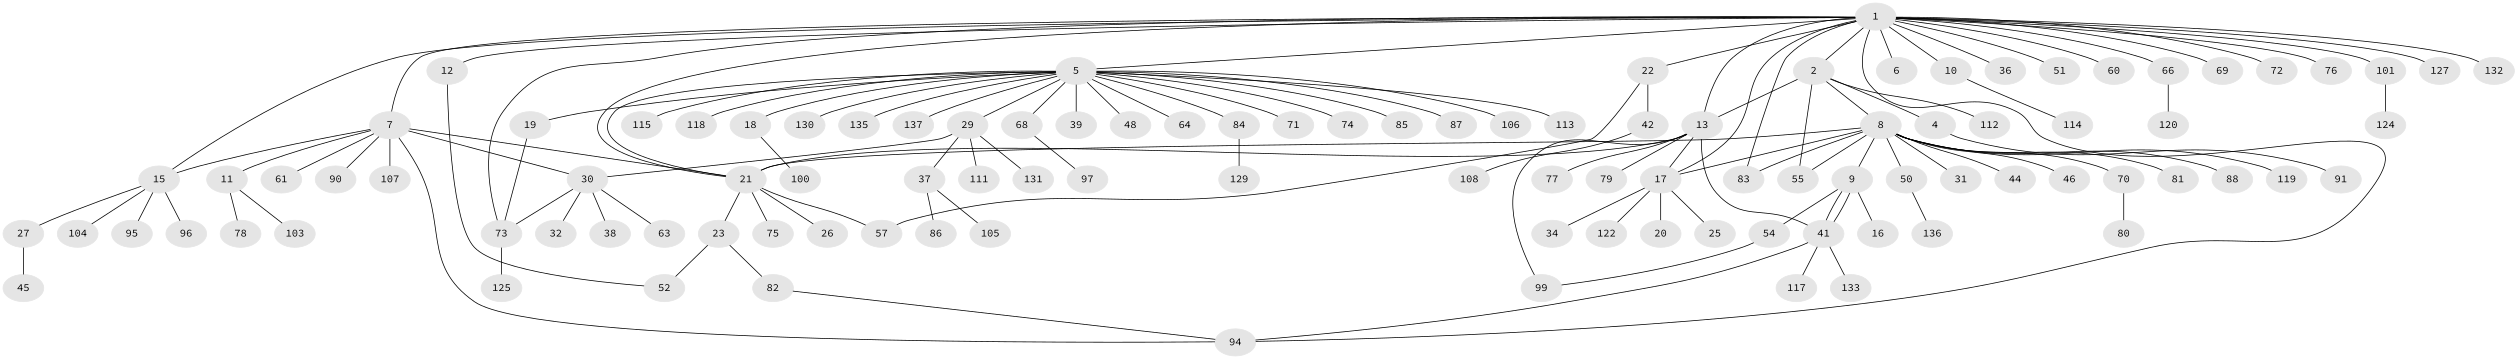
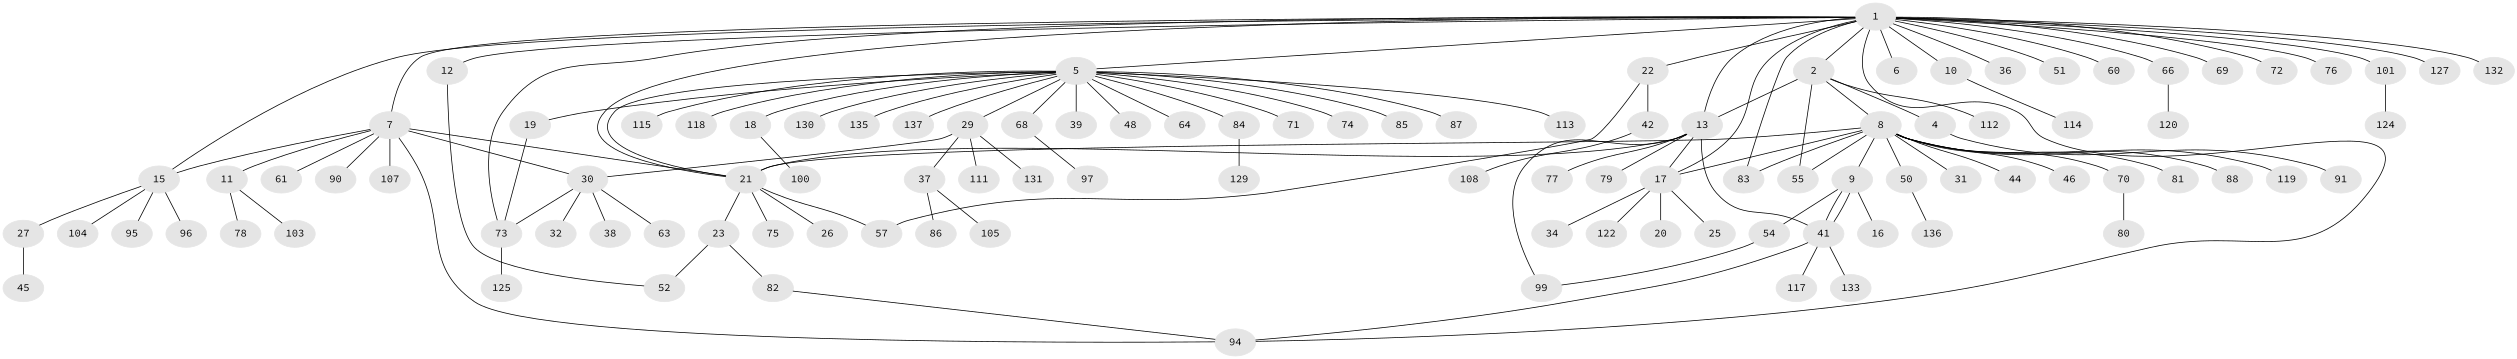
  graph {
    fontname="Source Code Pro"
    node [color=gray90 fontname="Source Code Pro" style=filled]
    edge [fontname="Source Code Pro"]
    1 [super="+49"]
    2 [super="+3"]
    5 [super="+40"]
    6
    7 [super="+14"]
    10 [super="+134"]
    12 [super="+109"]
    13 [super="+28"]
    15 [super="+20"]
    17 [super="+35"]
    21 [super="+58"]
    22
    36
    51 [super="+53"]
    60
    66 [super="+92"]
    69
    72
    73
    76
    83
    94 [super="+123"]
    101
    127
    132
    4 [super="+56"]
    8 [super="+47"]
    55 [super="+67"]
    112
    18
    19
    29 [super="+102"]
    39 [super="+116"]
    48
    64
    68
    71
    74
    84
    85
    87 [super="+89"]
-   106
    113
    115
    118
    130
    135
    137
    11 [super="+65"]
    30 [super="+93"]
    61
    90
    107
    114
    52
    41 [super="+43"]
    77
    79
    99
    27 [super="+33"]
    95
    96
    104
    n64 [label=20]
    25 [super="+98"]
    34
    122
    23 [super="+121"]
    26
    57
    75
    42
    120
    125
    124
    91
    9 [super="+59"]
    31 [super="+126"]
    44
    46
    50
    70
    81
    88
    119
    100
    37 [super="+62"]
    111 [super="+128"]
    131
    97
    129
    78
    103
    32
    38
    63
    16
    54
    136
    80
    117
    133
    45
    82
    108
    86 [super="+110"]
    105
    1 -- 2
    1 -- 5
    1 -- 6
    1 -- 7
    1 -- 10
    1 -- 12
    1 -- 13
    1 -- 15
    1 -- 17
    1 -- 21
    1 -- 22
    1 -- 36
    1 -- 51
    1 -- 60
    1 -- 66
    1 -- 69
    1 -- 72
    1 -- 73
    1 -- 76
    1 -- 83
    1 -- 94
    1 -- 101
    1 -- 127
    1 -- 132
    2 -- 13
    2 -- 4
    2 -- 8
    2 -- 55
    2 -- 112
    5 -- 21
    5 -- 18
    5 -- 19
    5 -- 29
    5 -- 39
    5 -- 48
    5 -- 64
    5 -- 68
    5 -- 71
    5 -- 74
    5 -- 84
    5 -- 85
    5 -- 87
-   5 -- 106
    5 -- 113
    5 -- 115
    5 -- 118
    5 -- 130
    5 -- 135
    5 -- 137
    7 -- 15
    7 -- 21
    7 -- 94
    7 -- 11
    7 -- 30
    7 -- 61
    7 -- 90
    7 -- 107
    10 -- 114
    12 -- 52
    13 -- 17
    13 -- 21
    13 -- 41
    13 -- 77
    13 -- 79
    13 -- 99
    15 -- 27
    15 -- 95
    15 -- 96
    15 -- 104
    17 -- n64
    17 -- 25
    17 -- 34
    17 -- 122
    21 -- 23
    21 -- 26
    21 -- 57
    21 -- 75
    22 -- 57
    22 -- 42
    66 -- 120
    73 -- 125
    101 -- 124
    4 -- 91
    8 -- 17
    8 -- 21
    8 -- 83
    8 -- 55
    8 -- 9
    8 -- 31
    8 -- 44
    8 -- 46
    8 -- 50
    8 -- 70
    8 -- 81
    8 -- 88
    8 -- 119
    18 -- 100
    19 -- 73
    29 -- 30
    29 -- 37
    29 -- 111
    29 -- 131
    68 -- 97
    84 -- 129
    11 -- 78
    11 -- 103
    30 -- 73
    30 -- 32
    30 -- 38
    30 -- 63
    41 -- 94
    41 -- 117
    41 -- 133
    27 -- 45
    23 -- 52
    23 -- 82
    42 -- 108
    9 -- 41
    9 -- 41
    9 -- 16
    9 -- 54
    50 -- 136
    70 -- 80
    37 -- 86
    37 -- 105
    54 -- 99
    82 -- 94
  }
